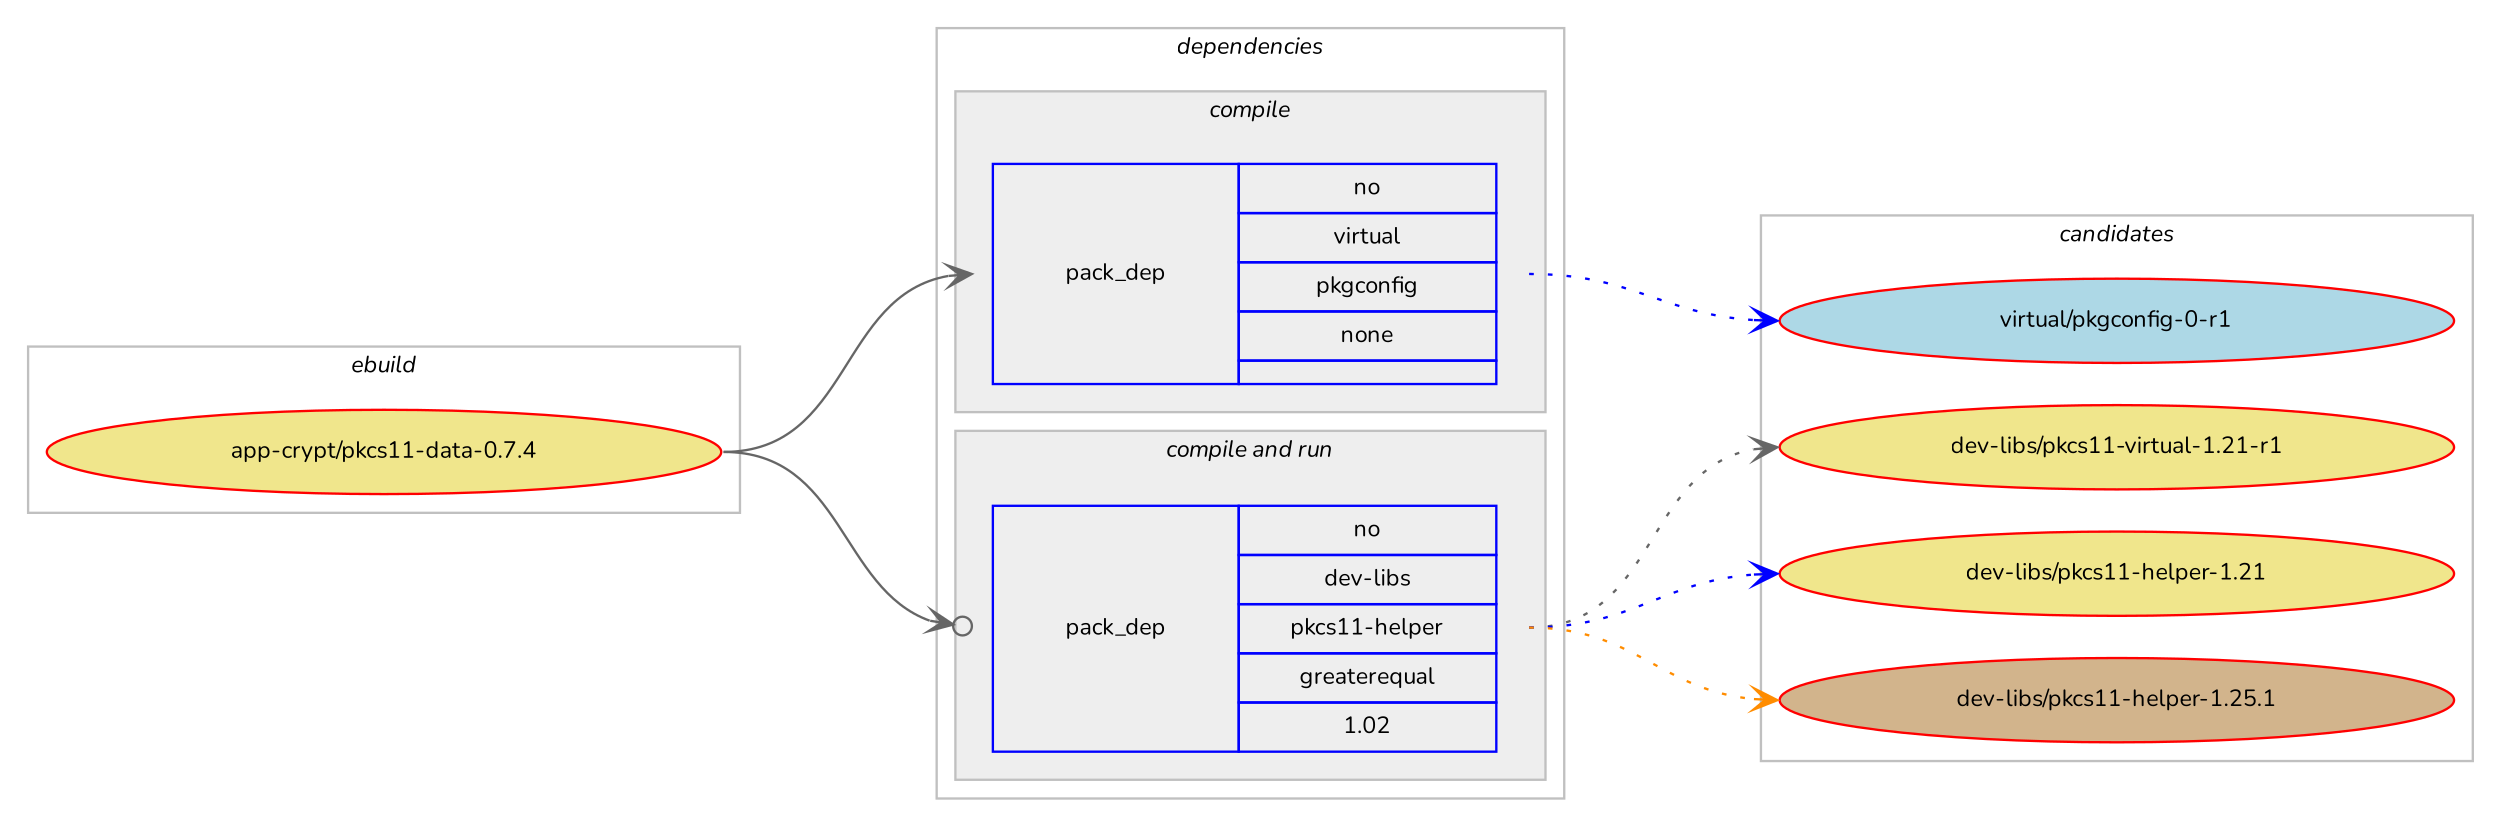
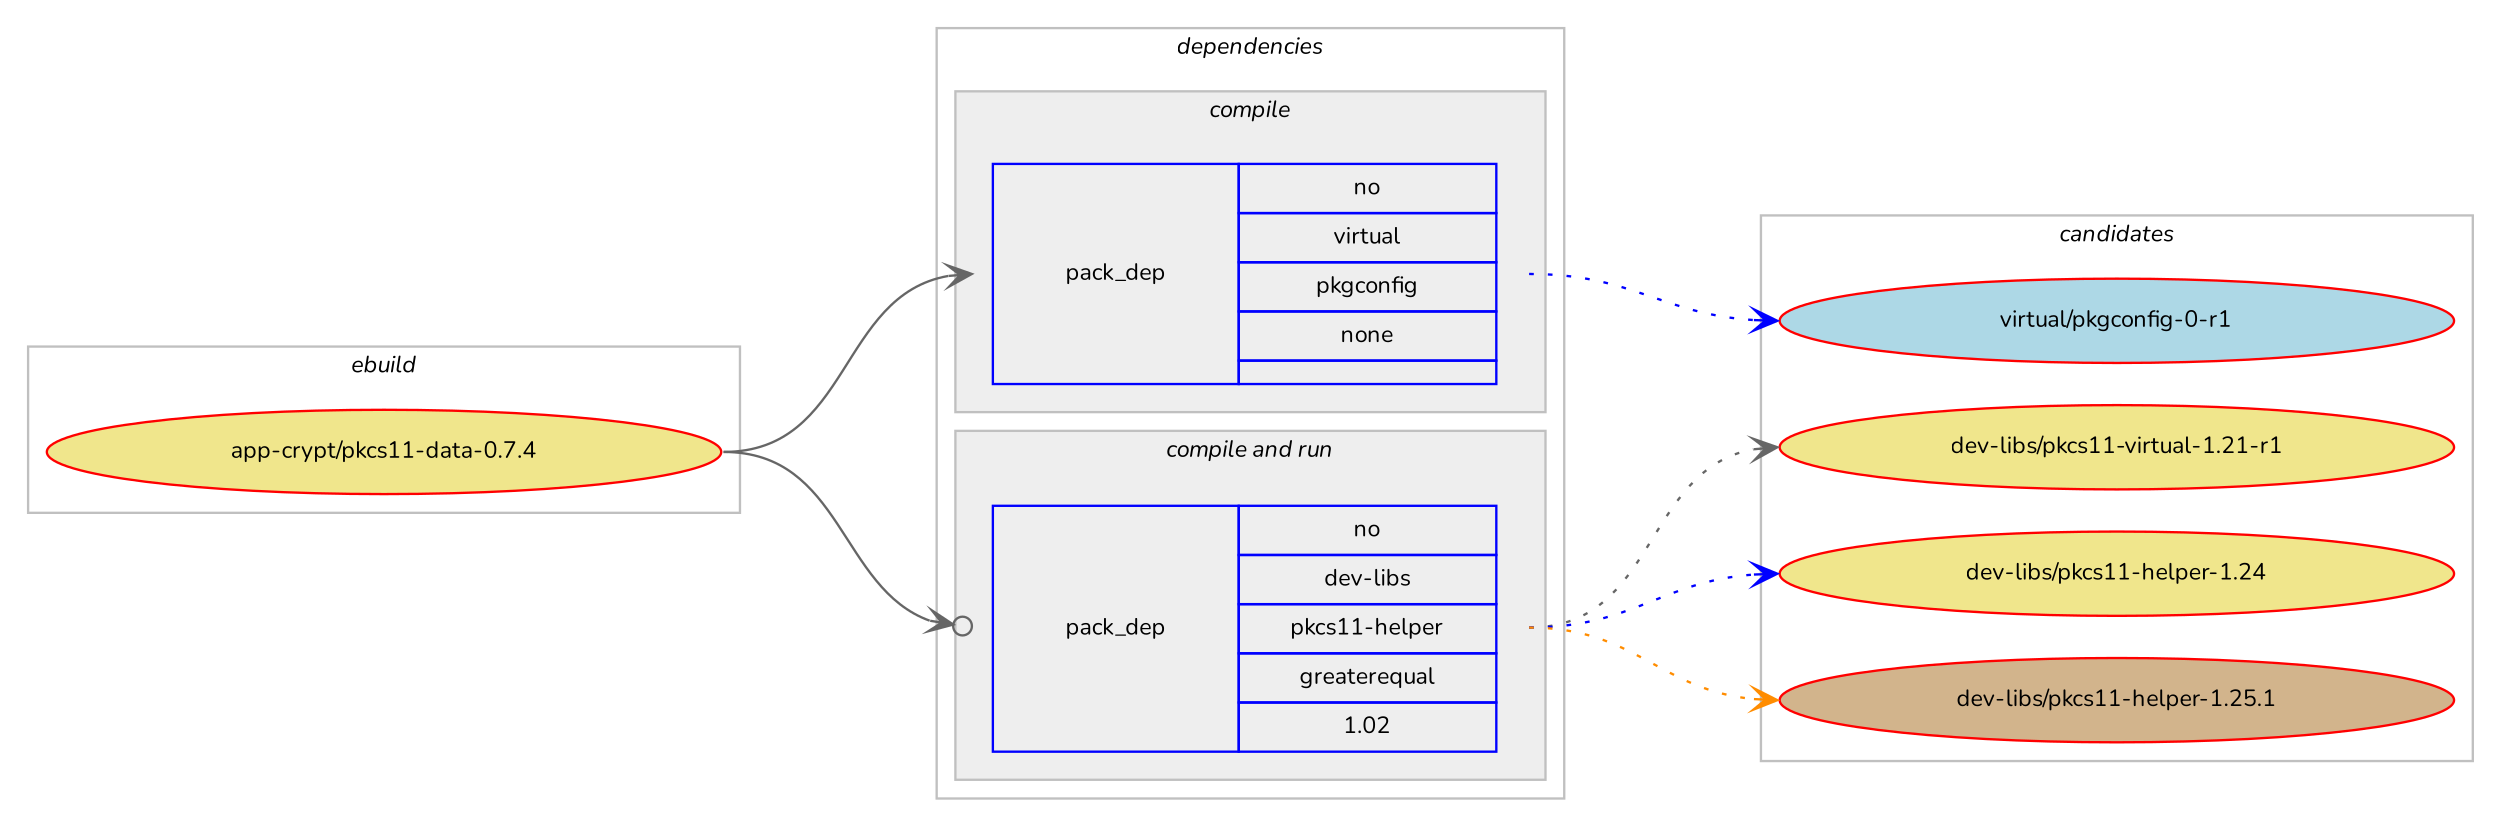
  digraph {
    compound=true
    concentrate=true
    fontname=Nunito
    fontsize=10
    newrank=true
    rankdir=LR
    ranksep=1.5
    node [color=red fillcolor=khaki fontname=Nunito fontsize=10 style=filled]
    edge [arrowhead=vee color=gray40 fontname=Nunito headport=w style=dotted tailport=e weight=100]
    n1 [label="app-crypt/pkcs11-data-0.7.4" width=4]
    n2 [color=blue label=<<TABLE BORDER="0" CELLBORDER="1" CELLSPACING="0" CELLPADDING="4" WIDTH="220"><TR><TD ROWSPAN="6" CELLPADDING="30">pack_dep</TD></TR><TR><TD WIDTH="110">no</TD></TR><TR><TD>virtual</TD></TR><TR><TD>pkgconfig</TD></TR><TR><TD>none</TD></TR><TR><TD></TD></TR></TABLE>> shape=none fillcolor="" style=""]
    n3 [color=blue label=<<TABLE BORDER="0" CELLBORDER="1" CELLSPACING="0" CELLPADDING="4" WIDTH="220"><TR><TD ROWSPAN="6" CELLPADDING="30">pack_dep</TD></TR><TR><TD WIDTH="110">no</TD></TR><TR><TD>dev-libs</TD></TR><TR><TD>pkcs11-helper</TD></TR><TR><TD>greaterequal</TD></TR><TR><TD>1.02</TD></TR></TABLE>> shape=none fillcolor="" style=""]
    n4 [fillcolor=lightblue label="virtual/pkgconfig-0-r1" width=4]
    n5 [label="dev-libs/pkcs11-virtual-1.21-r1" width=4]
-   n6 [label="dev-libs/pkcs11-helper-1.21" width=4]
+   n6 [label="dev-libs/pkcs11-helper-1.24" width=4]
    n7 [fillcolor=tan label="dev-libs/pkcs11-helper-1.25.1" width=4]
    subgraph cluster_1 {
      color=gray
      label=<<i>ebuild</i>>
      rank=same
      n1
    }
    subgraph cluster_2 {
      color=gray
      label=<<i>dependencies</i>>
      subgraph cluster_3 {
        color=gray
        fillcolor="#eeeeee"
        label=<<i>compile</i>>
        style=filled
        subgraph sub_4 {
          color=gray
          fillcolor="#eeeeee"
          label=<<i>compile</i>>
          style=filled
          n2
        }
      }
      subgraph cluster_5 {
        color=gray
        fillcolor="#eeeeee"
        label=<<i>compile and run</i>>
        style=filled
        subgraph sub_6 {
          color=gray
          fillcolor="#eeeeee"
          label=<<i>compile and run</i>>
          style=filled
          n3
        }
      }
      subgraph cluster_7 {
        color=gray
        fillcolor="#eeeeee"
        label=<<i>run</i>>
        style=filled
      }
    }
    subgraph cluster_8 {
      color=gray
      label=<<i>candidates</i>>
      rank=same
      subgraph sub_9 {
        color=black
        label=<<i>candidates</i>>
        nodesep=1
        rank=same
        n4
      }
      subgraph sub_10 {
        color=black
        label=<<i>candidates</i>>
        nodesep=1
        rank=same
        n5
        n6
        n7
      }
    }
    n1 -> n2 [style=solid weight=20]
    n1 -> n3 [arrowhead=odotvee style=solid weight=20]
    n2 -> n4 [color=blue]
    n3 -> n5
    n3 -> n6 [color=blue]
    n3 -> n7 [color=darkorange]
  }
